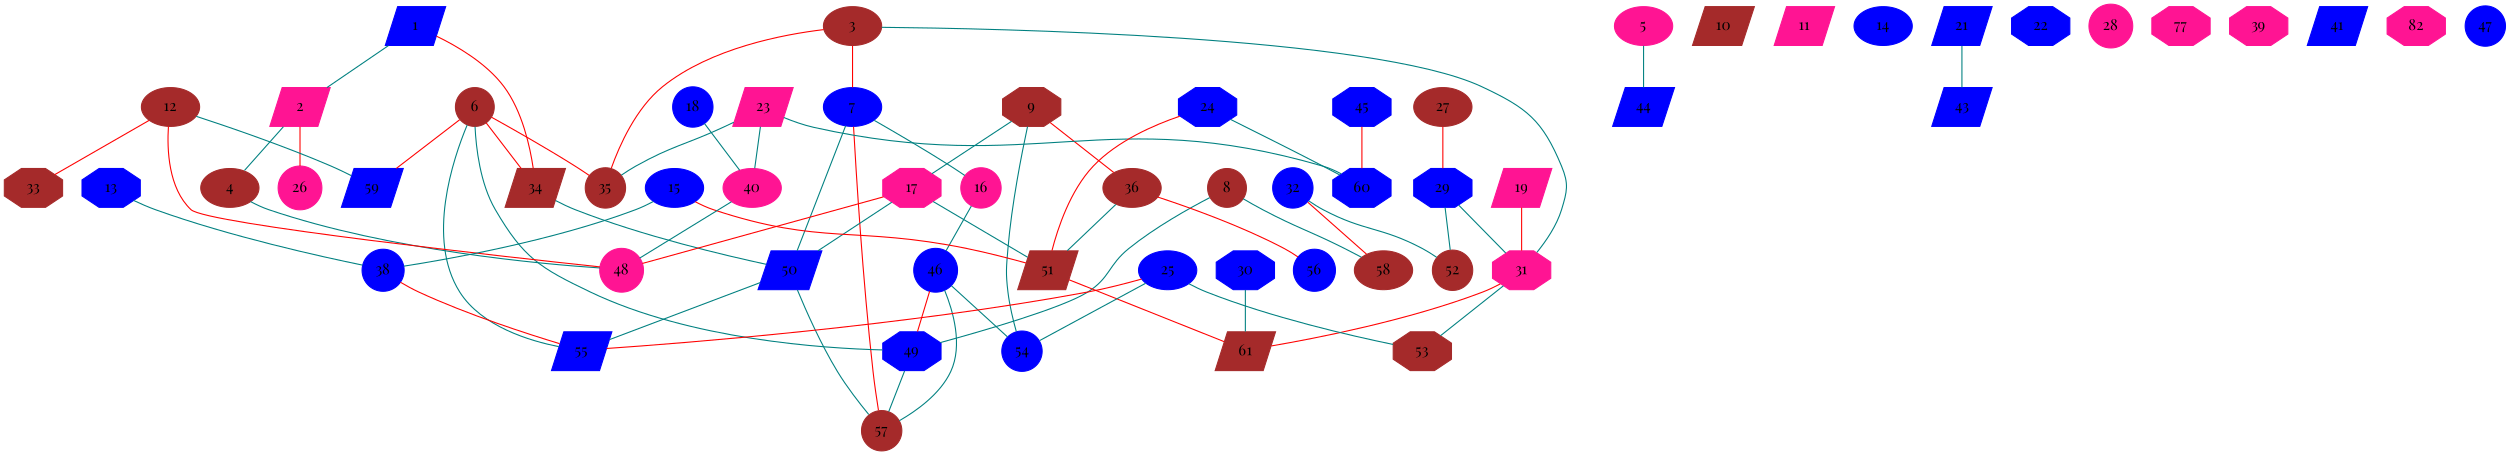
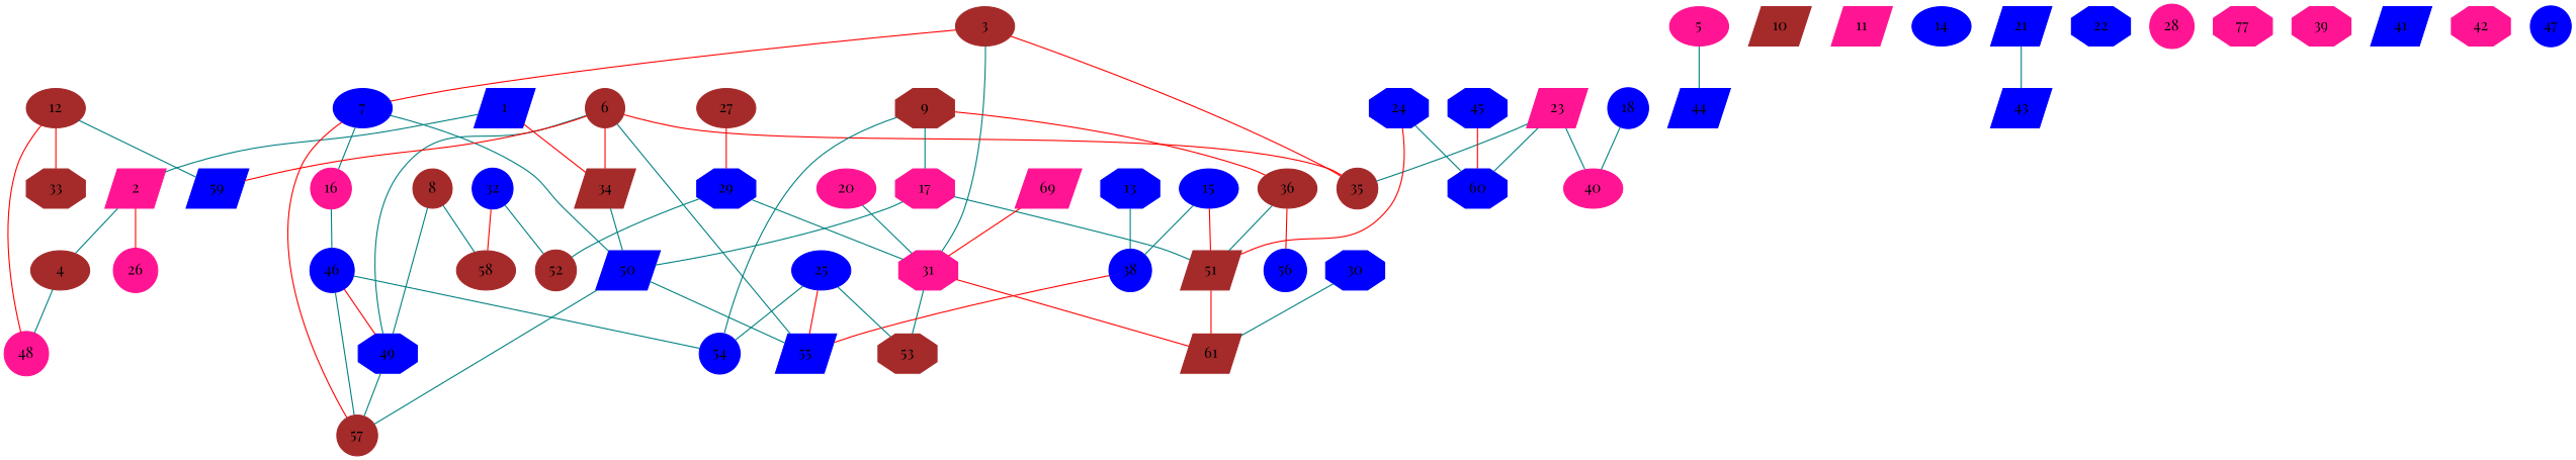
  graph {
    fontname="Playfair Display"
    node [color=blue fontname="Playfair Display" shape=parallelogram style=filled]
    edge [color=teal fontname="Playfair Display"]
    2 [color=deeppink]
    1
    34 [color=brown]
    4 [color=brown shape=ellipse]
    26 [color=deeppink shape=circle]
    50
    48 [color=deeppink shape=circle]
    3 [color=brown shape=ellipse]
    7 [shape=ellipse]
    31 [color=deeppink shape=octagon]
    35 [color=brown shape=circle]
    16 [color=deeppink shape=circle]
    57 [color=brown shape=circle]
    53 [color=brown shape=octagon]
    61 [color=brown]
    5 [color=deeppink shape=ellipse]
    44
    6 [color=brown shape=circle]
    49 [shape=octagon]
    55
    59
    46 [shape=circle]
    8 [color=brown shape=circle]
    58 [color=brown shape=ellipse]
    9 [color=brown shape=octagon]
    17 [color=deeppink shape=octagon]
    36 [color=brown shape=ellipse]
    54 [shape=circle]
    51 [color=brown]
    56 [shape=circle]
    10 [color=brown]
    11 [color=deeppink]
    12 [color=brown shape=ellipse]
    33 [color=brown shape=octagon]
    13 [shape=octagon]
    38 [shape=circle]
    14 [shape=ellipse]
    15 [shape=ellipse]
    40 [color=deeppink shape=ellipse]
    18 [shape=circle]
-   19 [color=deeppink]
+   19 [color=deeppink label=69]
+   20 [color=deeppink shape=ellipse]
    21
    43
    22 [shape=octagon]
    23 [color=deeppink]
    60 [shape=octagon]
    24 [shape=octagon]
    25 [shape=ellipse]
    27 [color=brown shape=ellipse]
    29 [shape=octagon]
    52 [color=brown shape=circle]
    28 [color=deeppink shape=circle]
    30 [shape=octagon]
    32 [shape=circle]
    n56 [color=deeppink label=77 shape=octagon]
    39 [color=deeppink shape=octagon]
    41
-   42 [color=deeppink shape=octagon label=82]
+   42 [color=deeppink shape=octagon]
    45 [shape=octagon]
    47 [shape=circle]
    2 -- 4
    2 -- 26 [color=red]
    1 -- 2
    1 -- 34 [color=red]
    34 -- 50
    4 -- 48
    50 -- 57
    50 -- 55
    3 -- 7 [color=red]
    3 -- 31
    3 -- 35 [color=red]
    7 -- 50
    7 -- 16
    7 -- 57 [color=red]
    31 -- 53
    31 -- 61 [color=red]
    16 -- 46
    5 -- 44
    6 -- 34 [color=red]
    6 -- 35 [color=red]
    6 -- 49
    6 -- 55
    6 -- 59 [color=red]
    49 -- 57
    46 -- 57
    46 -- 49 [color=red]
    46 -- 54
    8 -- 49
    8 -- 58
    9 -- 17
    9 -- 36 [color=red]
    9 -- 54
    17 -- 50
-   17 -- 48 [color=red]
    17 -- 51
    36 -- 51
    36 -- 56 [color=red]
    51 -- 61 [color=red]
    12 -- 48 [color=red]
    12 -- 59
    12 -- 33 [color=red]
    13 -- 38
    38 -- 55 [color=red]
    15 -- 51 [color=red]
    15 -- 38
-   40 -- 48
    18 -- 40
    19 -- 31 [color=red]
+   20 -- 31
    21 -- 43
    23 -- 35
    23 -- 40
    23 -- 60
    24 -- 51 [color=red]
    24 -- 60
    25 -- 53
    25 -- 55 [color=red]
    25 -- 54
    27 -- 29 [color=red]
    29 -- 31
    29 -- 52
    30 -- 61
    32 -- 58 [color=red]
    32 -- 52
    45 -- 60 [color=red]
  }
